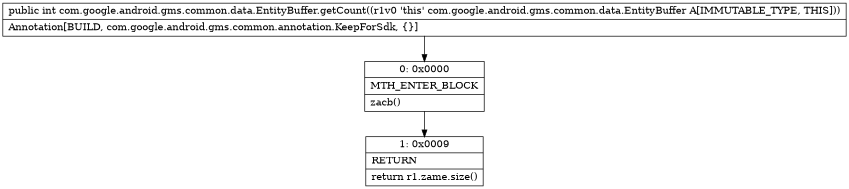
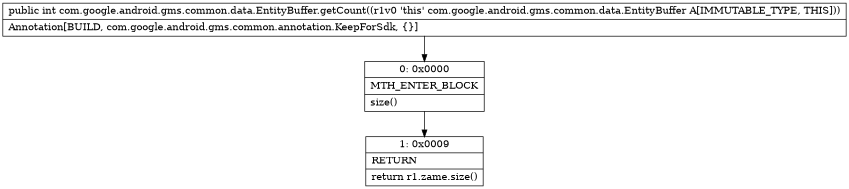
  digraph {
    node [shape=record]
-   n1 [label="{0\:\ 0x0000|MTH_ENTER_BLOCK\l|zacb()\l}"]
+   n1 [label="{0\:\ 0x0000|MTH_ENTER_BLOCK\l|size()\l}"]
    n2 [label="{1\:\ 0x0009|RETURN\l|return r1.zame.size()\l}"]
    n3 [label="{public int com.google.android.gms.common.data.EntityBuffer.getCount((r1v0 'this' com.google.android.gms.common.data.EntityBuffer A[IMMUTABLE_TYPE, THIS]))  | Annotation[BUILD, com.google.android.gms.common.annotation.KeepForSdk, \{\}]\l}"]
    n1 -> n2
    n3 -> n1
  }
